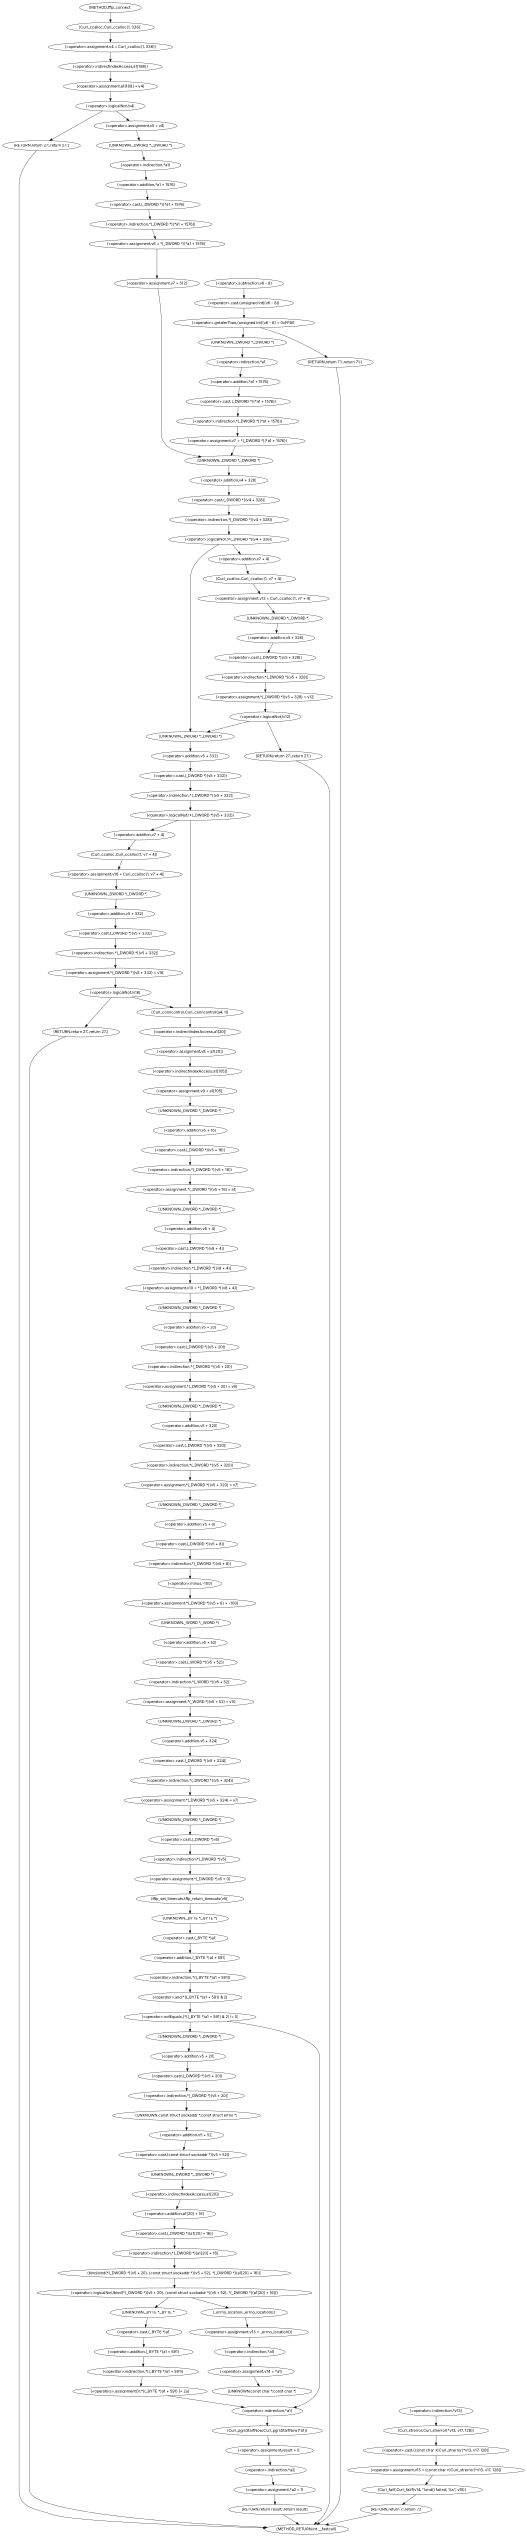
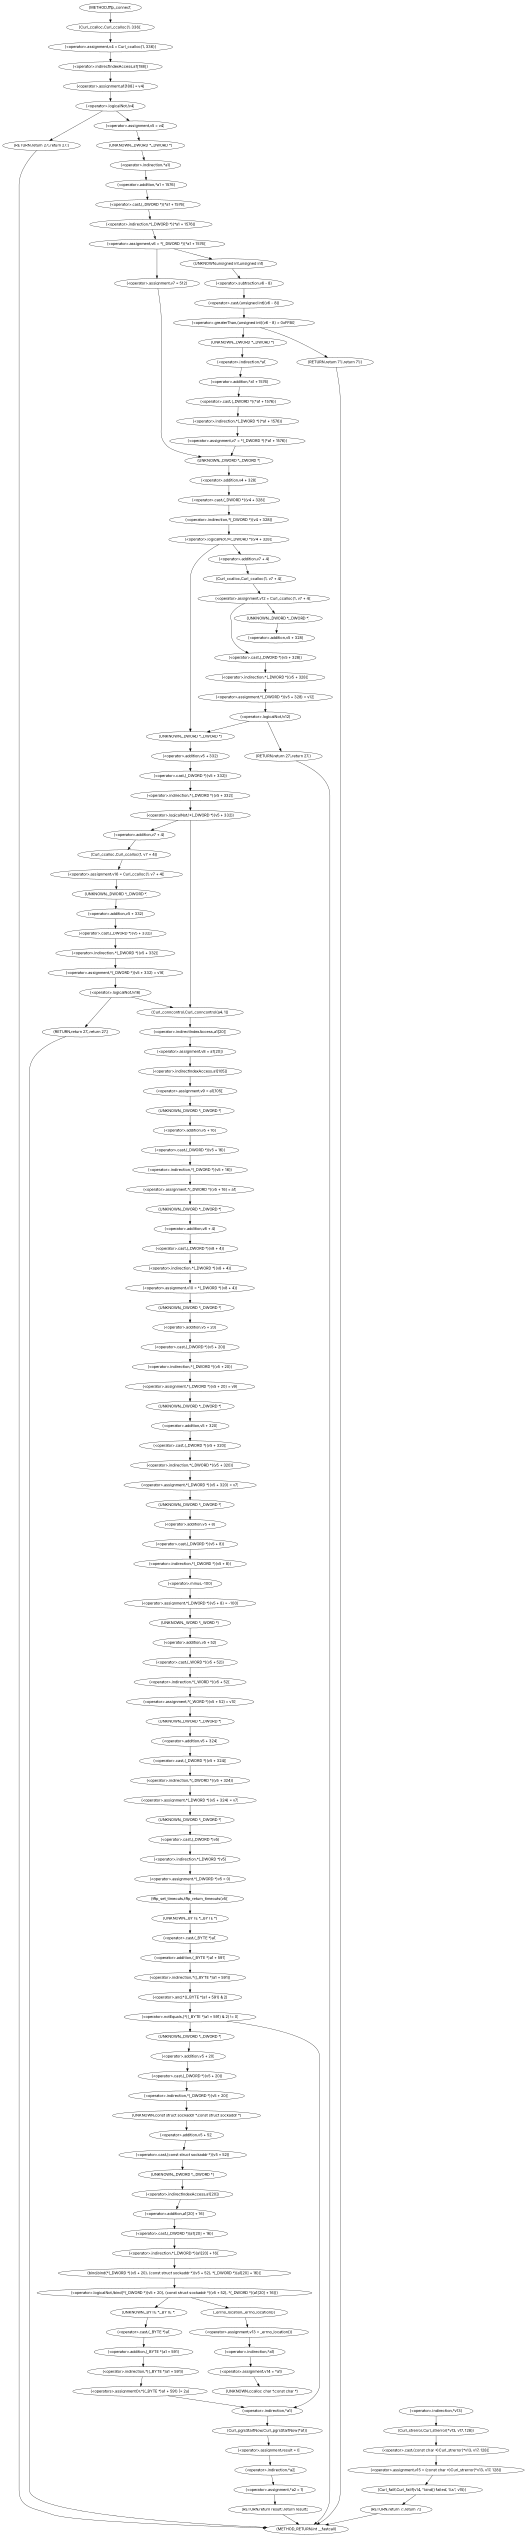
  digraph {
    fontname=Inter
    node [fontname=Inter]
    edge [fontname=Inter]
    n1 [label="(<operator>.assignment,v4 = Curl_ccalloc(1, 336))"]
    n2 [label="(<operator>.indirectIndexAccess,a1[188])"]
    n3 [label="(<operator>.assignment,a1[188] = v4)"]
    n4 [label="(Curl_ccalloc,Curl_ccalloc(1, 336))"]
    n5 [label="(<operator>.logicalNot,!v4)"]
    n6 [label="(RETURN,return 27;,return 27;)"]
    n7 [label="(<operator>.assignment,v5 = v4)"]
    n8 [label="(METHOD_RETURN,int __fastcall)"]
    n9 [label="(UNKNOWN,_DWORD *,_DWORD *)"]
    n10 [label="(<operator>.indirection,*a1)"]
    n11 [label="(<operator>.assignment,v6 = *(_DWORD *)(*a1 + 1576))"]
+   n12 [label="(UNKNOWN,unsigned int,unsigned int)"]
    n13 [label="(<operator>.assignment,v7 = 512)"]
    n14 [label="(<operator>.subtraction,v6 - 8)"]
    n15 [label="(UNKNOWN,_DWORD *,_DWORD *)"]
    n16 [label="(<operator>.indirection,*(_DWORD *)(*a1 + 1576))"]
    n17 [label="(<operator>.cast,(_DWORD *)(*a1 + 1576))"]
    n18 [label="(<operator>.addition,*a1 + 1576)"]
    n19 [label="(<operator>.greaterThan,(unsigned int)(v6 - 8) > 0xFFB0)"]
    n20 [label="(RETURN,return 71;,return 71;)"]
    n21 [label="(UNKNOWN,_DWORD *,_DWORD *)"]
    n22 [label="(<operator>.indirection,*a1)"]
    n23 [label="(<operator>.cast,(unsigned int)(v6 - 8))"]
    n24 [label="(<operator>.assignment,v7 = *(_DWORD *)(*a1 + 1576))"]
    n25 [label="(<operator>.addition,v4 + 328)"]
    n26 [label="(<operator>.indirection,*(_DWORD *)(*a1 + 1576))"]
    n27 [label="(<operator>.cast,(_DWORD *)(*a1 + 1576))"]
    n28 [label="(<operator>.addition,*a1 + 1576)"]
    n29 [label="(<operator>.logicalNot,!*(_DWORD *)(v4 + 328))"]
    n30 [label="(<operator>.addition,v7 + 4)"]
    n31 [label="(UNKNOWN,_DWORD *,_DWORD *)"]
    n32 [label="(Curl_ccalloc,Curl_ccalloc(1, v7 + 4))"]
    n33 [label="(<operator>.addition,v5 + 332)"]
    n34 [label="(<operator>.indirection,*(_DWORD *)(v4 + 328))"]
    n35 [label="(<operator>.cast,(_DWORD *)(v4 + 328))"]
    n36 [label="(<operator>.assignment,v12 = Curl_ccalloc(1, v7 + 4))"]
    n37 [label="(UNKNOWN,_DWORD *,_DWORD *)"]
    n38 [label="(<operator>.addition,v5 + 328)"]
    n39 [label="(<operator>.assignment,*(_DWORD *)(v5 + 328) = v12)"]
    n40 [label="(<operator>.logicalNot,!v12)"]
    n41 [label="(RETURN,return 27;,return 27;)"]
    n42 [label="(<operator>.indirection,*(_DWORD *)(v5 + 328))"]
    n43 [label="(<operator>.cast,(_DWORD *)(v5 + 328))"]
    n44 [label="(<operator>.logicalNot,!*(_DWORD *)(v5 + 332))"]
    n45 [label="(<operator>.addition,v7 + 4)"]
    n46 [label="(Curl_conncontrol,Curl_conncontrol(a4, 1))"]
    n47 [label="(Curl_ccalloc,Curl_ccalloc(1, v7 + 4))"]
    n48 [label="(<operator>.indirectIndexAccess,a1[20])"]
    n49 [label="(<operator>.indirection,*(_DWORD *)(v5 + 332))"]
    n50 [label="(<operator>.cast,(_DWORD *)(v5 + 332))"]
    n51 [label="(<operator>.assignment,v16 = Curl_ccalloc(1, v7 + 4))"]
    n52 [label="(UNKNOWN,_DWORD *,_DWORD *)"]
    n53 [label="(<operator>.addition,v5 + 332)"]
    n54 [label="(<operator>.assignment,*(_DWORD *)(v5 + 332) = v16)"]
    n55 [label="(<operator>.logicalNot,!v16)"]
    n56 [label="(RETURN,return 27;,return 27;)"]
    n57 [label="(<operator>.indirection,*(_DWORD *)(v5 + 332))"]
    n58 [label="(<operator>.cast,(_DWORD *)(v5 + 332))"]
    n59 [label="(<operator>.assignment,v8 = a1[20])"]
    n60 [label="(<operator>.indirectIndexAccess,a1[105])"]
    n61 [label="(<operator>.assignment,v9 = a1[105])"]
    n62 [label="(UNKNOWN,_DWORD *,_DWORD *)"]
    n63 [label="(<operator>.addition,v5 + 16)"]
    n64 [label="(<operator>.assignment,*(_DWORD *)(v5 + 16) = a1)"]
    n65 [label="(UNKNOWN,_DWORD *,_DWORD *)"]
    n66 [label="(<operator>.addition,v8 + 4)"]
    n67 [label="(<operator>.indirection,*(_DWORD *)(v5 + 16))"]
    n68 [label="(<operator>.cast,(_DWORD *)(v5 + 16))"]
    n69 [label="(<operator>.assignment,v10 = *(_DWORD *)(v8 + 4))"]
    n70 [label="(UNKNOWN,_DWORD *,_DWORD *)"]
    n71 [label="(<operator>.addition,v5 + 20)"]
    n72 [label="(<operator>.indirection,*(_DWORD *)(v8 + 4))"]
    n73 [label="(<operator>.cast,(_DWORD *)(v8 + 4))"]
    n74 [label="(<operator>.assignment,*(_DWORD *)(v5 + 20) = v9)"]
    n75 [label="(UNKNOWN,_DWORD *,_DWORD *)"]
    n76 [label="(<operator>.addition,v5 + 320)"]
    n77 [label="(<operator>.indirection,*(_DWORD *)(v5 + 20))"]
    n78 [label="(<operator>.cast,(_DWORD *)(v5 + 20))"]
    n79 [label="(<operator>.assignment,*(_DWORD *)(v5 + 320) = v7)"]
    n80 [label="(UNKNOWN,_DWORD *,_DWORD *)"]
    n81 [label="(<operator>.addition,v5 + 8)"]
    n82 [label="(<operator>.indirection,*(_DWORD *)(v5 + 320))"]
    n83 [label="(<operator>.cast,(_DWORD *)(v5 + 320))"]
    n84 [label="(<operator>.assignment,*(_DWORD *)(v5 + 8) = -100)"]
    n85 [label="(UNKNOWN,_WORD *,_WORD *)"]
    n86 [label="(<operator>.addition,v5 + 52)"]
    n87 [label="(<operator>.indirection,*(_DWORD *)(v5 + 8))"]
    n88 [label="(<operator>.minus,-100)"]
    n89 [label="(<operator>.cast,(_DWORD *)(v5 + 8))"]
    n90 [label="(<operator>.assignment,*(_WORD *)(v5 + 52) = v10)"]
    n91 [label="(UNKNOWN,_DWORD *,_DWORD *)"]
    n92 [label="(<operator>.addition,v5 + 324)"]
    n93 [label="(<operator>.indirection,*(_WORD *)(v5 + 52))"]
    n94 [label="(<operator>.cast,(_WORD *)(v5 + 52))"]
    n95 [label="(<operator>.assignment,*(_DWORD *)(v5 + 324) = v7)"]
    n96 [label="(UNKNOWN,_DWORD *,_DWORD *)"]
    n97 [label="(<operator>.cast,(_DWORD *)v5)"]
    n98 [label="(<operator>.indirection,*(_DWORD *)(v5 + 324))"]
    n99 [label="(<operator>.cast,(_DWORD *)(v5 + 324))"]
    n100 [label="(<operator>.assignment,*(_DWORD *)v5 = 0)"]
    n101 [label="(tftp_set_timeouts,tftp_return_timeouts(v5))"]
    n102 [label="(UNKNOWN,_BYTE *,_BYTE *)"]
    n103 [label="(<operator>.indirection,*(_DWORD *)v5)"]
    n104 [label="(<operator>.cast,(_BYTE *)a1)"]
    n105 [label="(<operator>.notEquals,(*((_BYTE *)a1 + 591) & 2) != 0)"]
    n106 [label="(<operator>.indirection,*a1)"]
    n107 [label="(UNKNOWN,_DWORD *,_DWORD *)"]
    n108 [label="(Curl_pgrsStartNow,Curl_pgrsStartNow(*a1))"]
    n109 [label="(<operator>.addition,v5 + 20)"]
    n110 [label="(<operator>.and,*((_BYTE *)a1 + 591) & 2)"]
    n111 [label="(<operator>.indirection,*((_BYTE *)a1 + 591))"]
    n112 [label="(<operator>.addition,(_BYTE *)a1 + 591)"]
    n113 [label="(<operator>.assignment,result = 0)"]
    n114 [label="(<operator>.indirection,*a2)"]
    n115 [label="(<operator>.assignment,*a2 = 1)"]
    n116 [label="(RETURN,return result;,return result;)"]
    n117 [label="(<operator>.logicalNot,!bind(*(_DWORD *)(v5 + 20), (const struct sockaddr *)(v5 + 52), *(_DWORD *)(a1[20] + 16)))"]
    n118 [label="(UNKNOWN,_BYTE *,_BYTE *)"]
    n119 [label="(_errno_location,_errno_location())"]
    n120 [label="(<operator>.cast,(_BYTE *)a1)"]
    n121 [label="(<operator>.assignment,v13 = _errno_location())"]
    n122 [label="(bind,bind(*(_DWORD *)(v5 + 20), (const struct sockaddr *)(v5 + 52), *(_DWORD *)(a1[20] + 16)))"]
    n123 [label="(<operator>.indirection,*(_DWORD *)(v5 + 20))"]
-   n124 [label="(UNKNOWN,const struct sockaddr *,const struct errno *)"]
+   n124 [label="(UNKNOWN,const struct sockaddr *,const struct sockaddr *)"]
    n125 [label="(<operator>.addition,v5 + 52)"]
    n126 [label="(<operator>.cast,(_DWORD *)(v5 + 20))"]
    n127 [label="(<operator>.cast,(const struct sockaddr *)(v5 + 52))"]
    n128 [label="(UNKNOWN,_DWORD *,_DWORD *)"]
    n129 [label="(<operator>.indirectIndexAccess,a1[20])"]
    n130 [label="(<operator>.indirection,*(_DWORD *)(a1[20] + 16))"]
    n131 [label="(<operator>.cast,(_DWORD *)(a1[20] + 16))"]
    n132 [label="(<operator>.addition,a1[20] + 16)"]
    n133 [label="(<operators>.assignmentOr,*((_BYTE *)a1 + 591) |= 2u)"]
    n134 [label="(<operator>.indirection,*((_BYTE *)a1 + 591))"]
    n135 [label="(<operator>.addition,(_BYTE *)a1 + 591)"]
    n136 [label="(<operator>.indirection,*a1)"]
    n137 [label="(<operator>.assignment,v14 = *a1)"]
-   n138 [label="(UNKNOWN,const char *,const char *)"]
+   n138 [label="(UNKNOWN,ccalloc char *,const char *)"]
    n139 [label="(<operator>.assignment,v15 = (const char *)Curl_strerror(*v13, v17, 128))"]
    n140 [label="(Curl_failf,Curl_failf(v14, \"bind() failed; %s\", v15))"]
    n141 [label="(RETURN,return 7;,return 7;)"]
    n142 [label="(<operator>.cast,(const char *)Curl_strerror(*v13, v17, 128))"]
    n143 [label="(<operator>.indirection,*v13)"]
    n144 [label="(Curl_strerror,Curl_strerror(*v13, v17, 128))"]
    n145 [label="(METHOD,tftp_connect)"]
    n1 -> n2
    n2 -> n3
    n3 -> n5
    n4 -> n1
    n5 -> n6
    n5 -> n7
    n6 -> n8
    n7 -> n9
    n9 -> n10
    n10 -> n18
+   n11 -> n12
    n11 -> n13
+   n12 -> n14
    n13 -> n15
    n14 -> n23
    n15 -> n25
    n16 -> n11
    n17 -> n16
    n18 -> n17
    n19 -> n20
    n19 -> n21
    n20 -> n8
    n21 -> n22
    n22 -> n28
    n23 -> n19
    n24 -> n15
    n25 -> n35
    n26 -> n24
    n27 -> n26
    n28 -> n27
    n29 -> n30
    n29 -> n31
    n30 -> n32
    n31 -> n33
    n32 -> n36
    n33 -> n50
    n34 -> n29
    n35 -> n34
    n36 -> n37
    n37 -> n38
-   n38 -> n43
+   n36 -> n43
    n39 -> n40
    n40 -> n31
    n40 -> n41
    n41 -> n8
    n42 -> n39
    n43 -> n42
    n44 -> n45
    n44 -> n46
    n45 -> n47
    n46 -> n48
    n47 -> n51
    n48 -> n59
    n49 -> n44
    n50 -> n49
    n51 -> n52
    n52 -> n53
    n53 -> n58
    n54 -> n55
    n55 -> n46
    n55 -> n56
    n56 -> n8
    n57 -> n54
    n58 -> n57
    n59 -> n60
    n60 -> n61
    n61 -> n62
    n62 -> n63
    n63 -> n68
    n64 -> n65
    n65 -> n66
    n66 -> n73
    n67 -> n64
    n68 -> n67
    n69 -> n70
    n70 -> n71
    n71 -> n78
    n72 -> n69
    n73 -> n72
    n74 -> n75
    n75 -> n76
    n76 -> n83
    n77 -> n74
    n78 -> n77
    n79 -> n80
    n80 -> n81
    n81 -> n89
    n82 -> n79
    n83 -> n82
    n84 -> n85
    n85 -> n86
    n86 -> n94
    n87 -> n88
    n88 -> n84
    n89 -> n87
    n90 -> n91
    n91 -> n92
    n92 -> n99
    n93 -> n90
    n94 -> n93
    n95 -> n96
    n96 -> n97
    n97 -> n103
    n98 -> n95
    n99 -> n98
    n100 -> n101
    n101 -> n102
    n102 -> n104
    n103 -> n100
    n104 -> n112
    n105 -> n106
    n105 -> n107
    n106 -> n108
    n107 -> n109
    n108 -> n113
    n109 -> n126
    n110 -> n105
    n111 -> n110
    n112 -> n111
    n113 -> n114
    n114 -> n115
    n115 -> n116
    n116 -> n8
    n117 -> n118
    n117 -> n119
    n118 -> n120
    n119 -> n121
    n120 -> n135
    n121 -> n136
    n122 -> n117
    n123 -> n124
    n124 -> n125
    n125 -> n127
    n126 -> n123
    n127 -> n128
    n128 -> n129
    n129 -> n132
    n130 -> n122
    n131 -> n130
    n132 -> n131
    n133 -> n106
    n134 -> n133
    n135 -> n134
    n136 -> n137
    n137 -> n138
    n139 -> n140
    n140 -> n141
    n141 -> n8
    n142 -> n139
    n143 -> n144
    n144 -> n142
    n145 -> n4
  }
